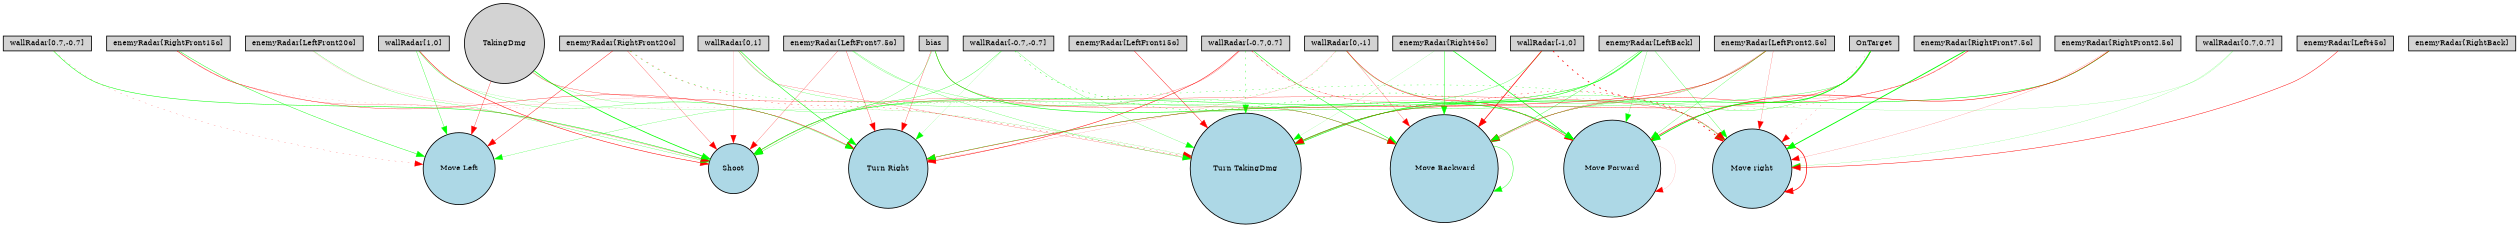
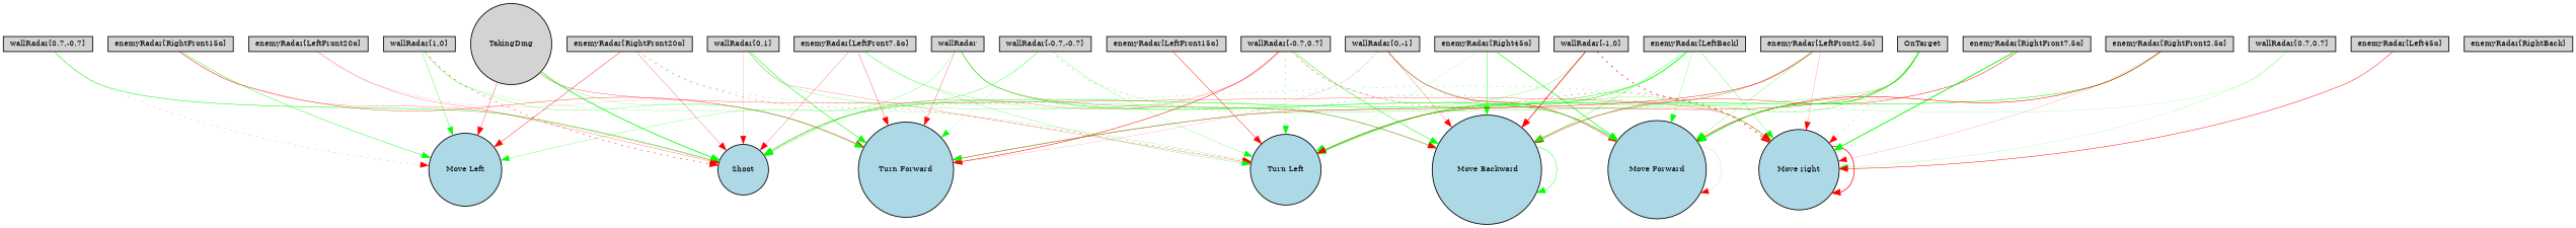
  digraph {
    node [fillcolor=lightgray fontsize=9 shape=box style=filled]
    edge [color=red style=solid]
    "wallRadar[1,0]" [height=0.2 width=0.2]
    Shoot [fillcolor=lightblue height=0.2 shape=circle width=0.2]
    "Move Left" [fillcolor=lightblue height=0.2 shape=circle width=0.2]
-   "Turn Left" [fillcolor=lightblue height=0.2 shape=circle width=0.2 label="Turn TakingDmg"]
-   "Turn Right" [fillcolor=lightblue height=0.2 shape=circle width=0.2]
+   "Turn Left" [fillcolor=lightblue height=0.2 shape=circle width=0.2]
+   "Turn Right" [fillcolor=lightblue height=0.2 shape=circle width=0.2 label="Turn Forward"]
    "wallRadar[0,1]" [height=0.2 width=0.2]
    " Move Backward" [fillcolor=lightblue height=0.2 shape=circle width=0.2]
    "wallRadar[-1,0]" [height=0.2 width=0.2]
    "Move right" [fillcolor=lightblue height=0.2 shape=circle width=0.2]
    "wallRadar[0,-1]" [height=0.2 width=0.2]
    "Move Forward" [fillcolor=lightblue height=0.2 shape=circle width=0.2]
    "wallRadar[0.7,0.7]" [height=0.2 width=0.2]
    "wallRadar[-0.7,0.7]" [height=0.2 width=0.2]
    "wallRadar[-0.7,-0.7]" [height=0.2 width=0.2]
    "wallRadar[0.7,-0.7]" [height=0.2 width=0.2]
    "enemyRadar[RightBack]" [height=0.2 width=0.2]
    "enemyRadar[LeftBack]" [height=0.2 width=0.2]
    "enemyRadar[Right45ø]" [height=0.2 width=0.2]
    "enemyRadar[Left45ø]" [height=0.2 width=0.2]
    "enemyRadar[RightFront20ø]" [height=0.2 width=0.2]
    "enemyRadar[LeftFront20ø]" [height=0.2 width=0.2]
    "enemyRadar[RightFront15ø]" [height=0.2 width=0.2]
    "enemyRadar[LeftFront15ø]" [height=0.2 width=0.2]
    "enemyRadar[RightFront7.5ø]" [height=0.2 width=0.2]
    "enemyRadar[LeftFront7.5ø]" [height=0.2 width=0.2]
    "enemyRadar[RightFront2.5ø]" [height=0.2 width=0.2]
    "enemyRadar[LeftFront2.5ø]" [height=0.2 width=0.2]
    OnTarget [height=0.2 width=0.2]
    TakingDmg [height=0.2 shape=circle width=0.2]
-   bias [height=0.2 width=0.2]
-   "wallRadar[1,0]" -> Shoot [penwidth=0.6300027184490926]
+   bias [height=0.2 width=0.2 label=wallRadar]
+   "wallRadar[1,0]" -> Shoot [penwidth=0.6300027184490926 style=dotted]
    "wallRadar[1,0]" -> "Move Left" [color=green penwidth=0.38760019646896493]
    "wallRadar[1,0]" -> "Turn Left" [color=green penwidth=0.15070779727137973]
    "wallRadar[1,0]" -> "Turn Right" [color=green penwidth=0.2863801032432365]
    "wallRadar[0,1]" -> Shoot [penwidth=0.1518524136688889]
    "wallRadar[0,1]" -> "Turn Left" [penwidth=0.22774592490634488]
    "wallRadar[0,1]" -> "Turn Right" [color=green penwidth=0.6383271266662602]
    "wallRadar[0,1]" -> " Move Backward" [color=green penwidth=0.2740830938419869]
    " Move Backward" -> " Move Backward" [color=green penwidth=0.46321420948975245]
    "wallRadar[-1,0]" -> Shoot [color=green penwidth=0.3129562184413078]
    "wallRadar[-1,0]" -> " Move Backward" [penwidth=0.8521741671265962]
    "wallRadar[-1,0]" -> "Move right" [penwidth=1.0135946854971094 style=dotted]
    "Move right" -> "Move right" [penwidth=0.8677026100549019]
    "wallRadar[0,-1]" -> Shoot [color=green penwidth=0.26086206231288256 style=dotted]
    "wallRadar[0,-1]" -> "Turn Right" [penwidth=0.1382715693592041]
    "wallRadar[0,-1]" -> " Move Backward" [penwidth=0.2599488595043276]
    "wallRadar[0,-1]" -> "Move right" [color=green penwidth=0.27929467472186786]
    "wallRadar[0,-1]" -> "Move Forward" [penwidth=0.5299025146764309]
    "Move Forward" -> "Move Forward" [penwidth=0.11309330775172606]
    "wallRadar[0.7,0.7]" -> "Turn Left" [color=green penwidth=0.15957722011863862]
    "wallRadar[0.7,0.7]" -> "Move right" [color=green penwidth=0.16991782211615014]
    "wallRadar[-0.7,0.7]" -> Shoot [penwidth=0.2540341454856272]
    "wallRadar[-0.7,0.7]" -> "Turn Left" [color=green penwidth=0.4694619277400135 style=dotted]
    "wallRadar[-0.7,0.7]" -> "Turn Right" [penwidth=0.6044574188467514]
    "wallRadar[-0.7,0.7]" -> " Move Backward" [color=green penwidth=0.5863494494391824]
    "wallRadar[-0.7,0.7]" -> "Move right" [penwidth=0.4689851442527512 style=dotted]
    "wallRadar[-0.7,0.7]" -> "Move Forward" [penwidth=0.14735684587013065]
    "wallRadar[-0.7,-0.7]" -> Shoot [color=green penwidth=0.38169148305817213]
    "wallRadar[-0.7,-0.7]" -> "Turn Left" [color=green penwidth=0.24836697268275515]
    "wallRadar[-0.7,-0.7]" -> "Turn Right" [color=green penwidth=0.13135946811999005]
    "wallRadar[-0.7,-0.7]" -> "Move Forward" [color=green penwidth=0.5260590016656326 style=dotted]
    "wallRadar[0.7,-0.7]" -> Shoot [color=green penwidth=0.6006959081304962]
    "wallRadar[0.7,-0.7]" -> "Move Left" [penwidth=0.2175858249964029 style=dotted]
    "enemyRadar[LeftBack]" -> Shoot [color=green penwidth=0.5342828528182577]
    "enemyRadar[LeftBack]" -> "Turn Left" [color=green penwidth=0.676260979766978]
    "enemyRadar[LeftBack]" -> " Move Backward" [color=green penwidth=0.38209711066147056]
    "enemyRadar[LeftBack]" -> "Move right" [color=green penwidth=0.33811997869719457]
    "enemyRadar[LeftBack]" -> "Move Forward" [color=green penwidth=0.2536672832121618]
    "enemyRadar[Right45ø]" -> "Turn Left" [color=green penwidth=0.13701587905906082]
    "enemyRadar[Right45ø]" -> " Move Backward" [color=green penwidth=0.5026453699578397]
    "enemyRadar[Right45ø]" -> "Move Forward" [color=green penwidth=0.7649908910416732]
    "enemyRadar[Left45ø]" -> "Move right" [penwidth=0.5473906642157151]
    "enemyRadar[RightFront20ø]" -> Shoot [penwidth=0.29438309408101926]
    "enemyRadar[RightFront20ø]" -> "Move Left" [penwidth=0.47810604841258386]
    "enemyRadar[RightFront20ø]" -> "Turn Left" [penwidth=0.3713823354785648 style=dotted]
    "enemyRadar[RightFront20ø]" -> "Move right" [color=green penwidth=0.38828952574155107 style=dotted]
-   "enemyRadar[LeftFront20ø]" -> Shoot [color=green penwidth=0.2716673054223962]
+   "enemyRadar[LeftFront20ø]" -> Shoot [penwidth=0.2716673054223962]
    "enemyRadar[LeftFront20ø]" -> "Turn Right" [penwidth=0.10933122773249525]
    "enemyRadar[RightFront15ø]" -> Shoot [penwidth=0.2384026059398514]
    "enemyRadar[RightFront15ø]" -> "Move Left" [color=green penwidth=0.49629507265643813]
    "enemyRadar[RightFront15ø]" -> "Turn Left" [penwidth=0.1290472875009064 style=dotted]
    "enemyRadar[RightFront15ø]" -> "Turn Right" [penwidth=0.3900875578305526]
    "enemyRadar[LeftFront15ø]" -> "Turn Left" [penwidth=0.5026620886193455]
    "enemyRadar[RightFront7.5ø]" -> "Turn Left" [penwidth=0.21437252045979066 style=dotted]
    "enemyRadar[RightFront7.5ø]" -> " Move Backward" [penwidth=0.4245661129975773]
    "enemyRadar[RightFront7.5ø]" -> "Move right" [color=green penwidth=1.0791298588427831]
    "enemyRadar[RightFront7.5ø]" -> "Move Forward" [penwidth=0.14032449850172635]
    "enemyRadar[LeftFront7.5ø]" -> Shoot [penwidth=0.2731334952120784]
    "enemyRadar[LeftFront7.5ø]" -> "Turn Left" [color=green penwidth=0.27913994318117863]
    "enemyRadar[LeftFront7.5ø]" -> "Turn Right" [penwidth=0.33747493137524326]
    "enemyRadar[LeftFront7.5ø]" -> " Move Backward" [color=green penwidth=0.2599914371198332]
    "enemyRadar[RightFront2.5ø]" -> "Turn Left" [color=green penwidth=0.6233729959600774]
    "enemyRadar[RightFront2.5ø]" -> "Move right" [penwidth=0.16590698812571725]
    "enemyRadar[RightFront2.5ø]" -> "Move Forward" [penwidth=0.6453456729749568]
    "enemyRadar[LeftFront2.5ø]" -> "Turn Left" [color=green penwidth=0.320907117764075]
    "enemyRadar[LeftFront2.5ø]" -> "Turn Right" [penwidth=0.5255499867323328]
    "enemyRadar[LeftFront2.5ø]" -> " Move Backward" [penwidth=0.270666717389829]
    "enemyRadar[LeftFront2.5ø]" -> "Move right" [penwidth=0.20267823668678836]
    "enemyRadar[LeftFront2.5ø]" -> "Move Forward" [color=green penwidth=0.2915336926435238]
    OnTarget -> "Turn Left" [penwidth=0.4312385825385243]
    OnTarget -> "Turn Right" [color=green penwidth=0.3463279670344209]
    OnTarget -> " Move Backward" [color=green penwidth=0.3244179083977701]
    OnTarget -> "Move right" [penwidth=0.21225617064471614 style=dotted]
    OnTarget -> "Move Forward" [color=green penwidth=1.0104102324995192]
    TakingDmg -> Shoot [color=green penwidth=0.9293940492004334]
    TakingDmg -> "Move Left" [penwidth=0.3637275199767672]
    TakingDmg -> "Turn Right" [color=green penwidth=0.23136124816449208]
    TakingDmg -> "Move right" [penwidth=0.32189543677217625]
    bias -> "Move Left" [color=green penwidth=0.27401276581936207]
    bias -> "Turn Right" [penwidth=0.3166010826436765]
    bias -> " Move Backward" [penwidth=0.29515238974966873]
    bias -> "Move Forward" [color=green penwidth=0.6921237982210703]
  }
